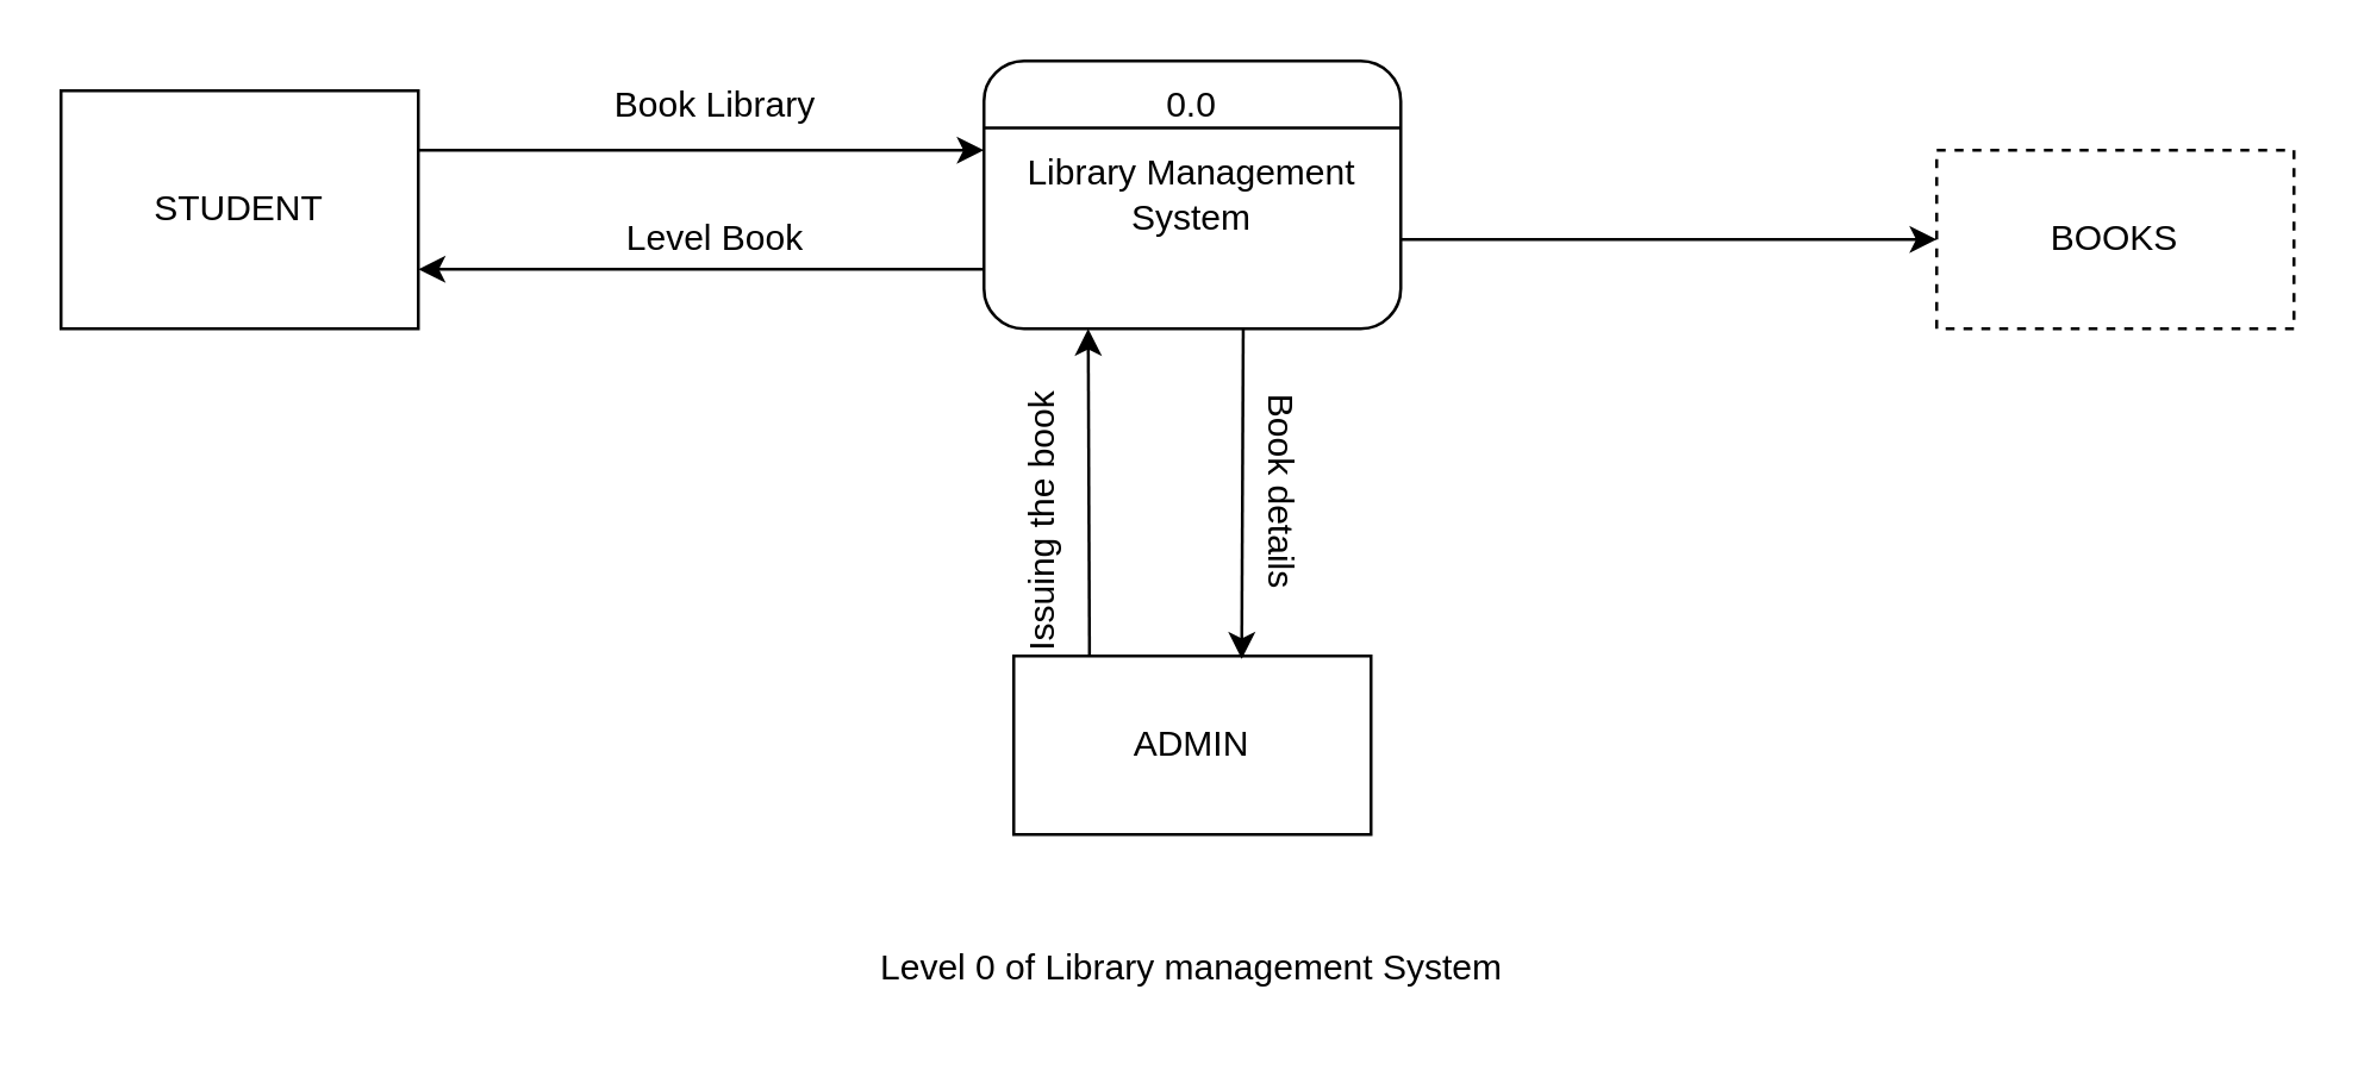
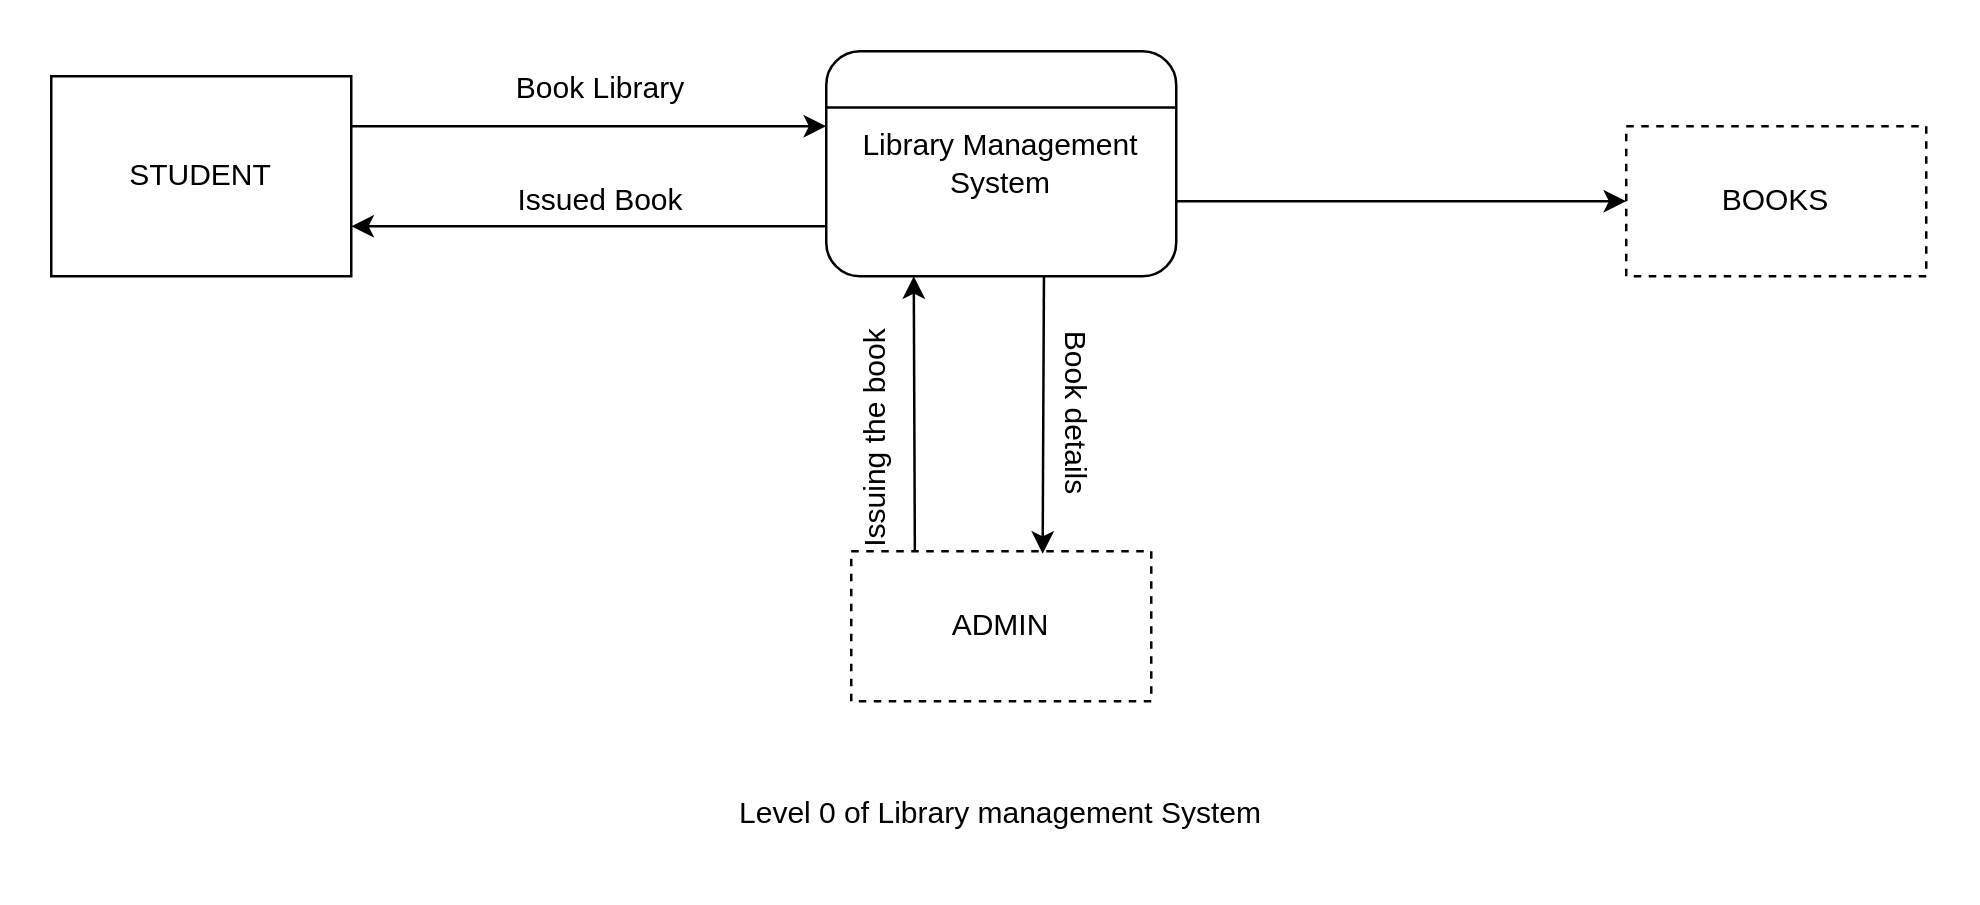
  <mxCell id="0" />
  <mxCell id="1" parent="0" />
  <mxCell id="2" value="STUDENT" style="rounded=0;whiteSpace=wrap;html=1;" vertex="1" parent="1"><mxGeometry x="20" y="30" width="120" height="80" as="geometry" /></mxCell>
  <mxCell id="3" value="BOOKS" style="rounded=0;whiteSpace=wrap;html=1;dashed=1;" vertex="1" parent="1"><mxGeometry x="650" y="50" width="120" height="60" as="geometry" /></mxCell>
  <mxCell id="4" value="" style="endArrow=classic;html=1;rounded=0;entryX=0;entryY=0.5;entryDx=0;entryDy=0;" edge="1" parent="1" target="3"><mxGeometry width="50" height="50" relative="1" as="geometry"><mxPoint x="470" y="80" as="sourcePoint" /><mxPoint x="410" y="120" as="targetPoint" /></mxGeometry></mxCell>
  <mxCell id="5" value="" style="endArrow=classic;html=1;rounded=0;exitX=1;exitY=0.25;exitDx=0;exitDy=0;" edge="1" parent="1" source="2"><mxGeometry width="50" height="50" relative="1" as="geometry"><mxPoint x="360" y="170" as="sourcePoint" /><mxPoint x="330" y="50" as="targetPoint" /></mxGeometry></mxCell>
  <mxCell id="6" value="Book Library" style="text;html=1;strokeColor=none;fillColor=none;align=center;verticalAlign=middle;whiteSpace=wrap;rounded=0;" vertex="1" parent="1"><mxGeometry x="190" y="20" width="100" height="30" as="geometry" /></mxCell>
  <mxCell id="7" value="Library Management System" style="rounded=1;whiteSpace=wrap;html=1;" vertex="1" parent="1"><mxGeometry x="330" y="20" width="140" height="90" as="geometry" /></mxCell>
  <mxCell id="8" value="" style="endArrow=classic;html=1;rounded=0;entryX=1;entryY=0.75;entryDx=0;entryDy=0;" edge="1" parent="1" target="2"><mxGeometry width="50" height="50" relative="1" as="geometry"><mxPoint x="330" y="90" as="sourcePoint" /><mxPoint x="410" y="100" as="targetPoint" /></mxGeometry></mxCell>
- <mxCell id="9" value="Level Book" style="text;html=1;strokeColor=none;fillColor=none;align=center;verticalAlign=middle;whiteSpace=wrap;rounded=0;" vertex="1" parent="1"><mxGeometry x="170" y="65" width="140" height="30" as="geometry" /></mxCell>
- <mxCell id="10" value="ADMIN" style="rounded=0;whiteSpace=wrap;html=1;" vertex="1" parent="1"><mxGeometry x="340" y="220" width="120" height="60" as="geometry" /></mxCell>
+ <mxCell id="9" value="Issued Book" style="text;html=1;strokeColor=none;fillColor=none;align=center;verticalAlign=middle;whiteSpace=wrap;rounded=0;" vertex="1" parent="1"><mxGeometry x="170" y="65" width="140" height="30" as="geometry" /></mxCell>
+ <mxCell id="10" value="ADMIN" style="rounded=0;whiteSpace=wrap;html=1;dashed=1;" vertex="1" parent="1"><mxGeometry x="340" y="220" width="120" height="60" as="geometry" /></mxCell>
  <mxCell id="11" value="" style="endArrow=classic;html=1;rounded=0;exitX=0.212;exitY=-0.001;exitDx=0;exitDy=0;exitPerimeter=0;entryX=0.25;entryY=1;entryDx=0;entryDy=0;" edge="1" parent="1" source="10" target="7"><mxGeometry width="50" height="50" relative="1" as="geometry"><mxPoint x="360" y="140" as="sourcePoint" /><mxPoint x="410" y="90" as="targetPoint" /></mxGeometry></mxCell>
  <mxCell id="12" value="" style="endArrow=classic;html=1;rounded=0;entryX=0.638;entryY=0.017;entryDx=0;entryDy=0;entryPerimeter=0;exitX=0.622;exitY=0.996;exitDx=0;exitDy=0;exitPerimeter=0;" edge="1" parent="1" source="7" target="10"><mxGeometry width="50" height="50" relative="1" as="geometry"><mxPoint x="360" y="140" as="sourcePoint" /><mxPoint x="410" y="90" as="targetPoint" /></mxGeometry></mxCell>
  <mxCell id="13" value="" style="endArrow=none;html=1;rounded=0;entryX=1;entryY=0.25;entryDx=0;entryDy=0;exitX=0;exitY=0.25;exitDx=0;exitDy=0;" edge="1" parent="1" source="7" target="7"><mxGeometry width="50" height="50" relative="1" as="geometry"><mxPoint x="330" y="160" as="sourcePoint" /><mxPoint x="380" y="110" as="targetPoint" /></mxGeometry></mxCell>
- <mxCell id="14" value="0.0" style="text;html=1;strokeColor=none;fillColor=none;align=center;verticalAlign=middle;whiteSpace=wrap;rounded=0;" vertex="1" parent="1"><mxGeometry x="370" y="20" width="60" height="30" as="geometry" /></mxCell>
  <mxCell id="15" value="Book details" style="text;html=1;strokeColor=none;fillColor=none;align=center;verticalAlign=middle;whiteSpace=wrap;rounded=0;rotation=90;" vertex="1" parent="1"><mxGeometry x="385" y="150" width="90" height="30" as="geometry" /></mxCell>
  <mxCell id="16" value="Issuing the book" style="text;html=1;strokeColor=none;fillColor=none;align=center;verticalAlign=middle;whiteSpace=wrap;rounded=0;rotation=-90;" vertex="1" parent="1"><mxGeometry x="300" y="160" width="100" height="30" as="geometry" /></mxCell>
  <mxCell id="17" value="Level 0 of Library management System" style="text;html=1;strokeColor=none;fillColor=none;align=center;verticalAlign=middle;whiteSpace=wrap;rounded=0;" vertex="1" parent="1"><mxGeometry x="280" y="310" width="240" height="30" as="geometry" /></mxCell>
